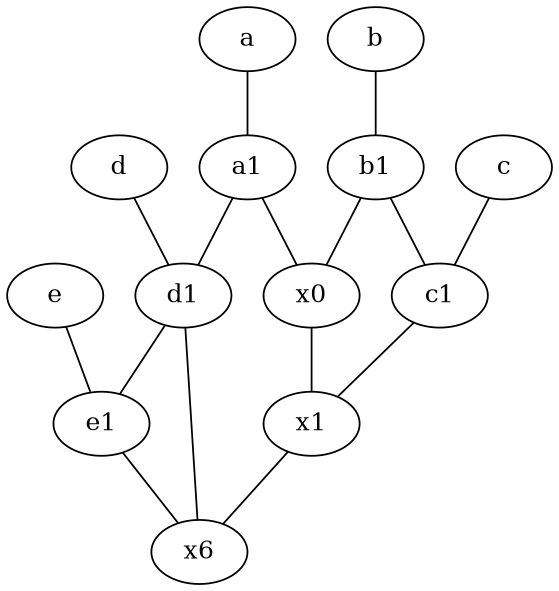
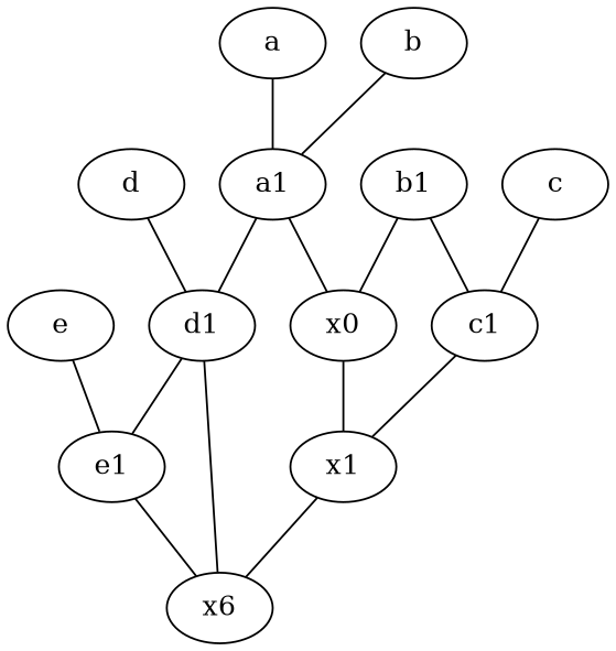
  graph {
    node [labelfontsize=50]
    e
    e1
    n3 [label=x6]
    x1
    a
    a1
    d1
    x0
    b1
    c1
    b
    d
    c
    e -- e1
    e1 -- n3
    x1 -- n3
    a -- a1
    a1 -- d1
    a1 -- x0
    d1 -- e1
    d1 -- n3
    x0 -- x1
    b1 -- x0
    b1 -- c1
    c1 -- x1
-   b -- b1
+   b -- a1
    d -- d1
    c -- c1
  }
